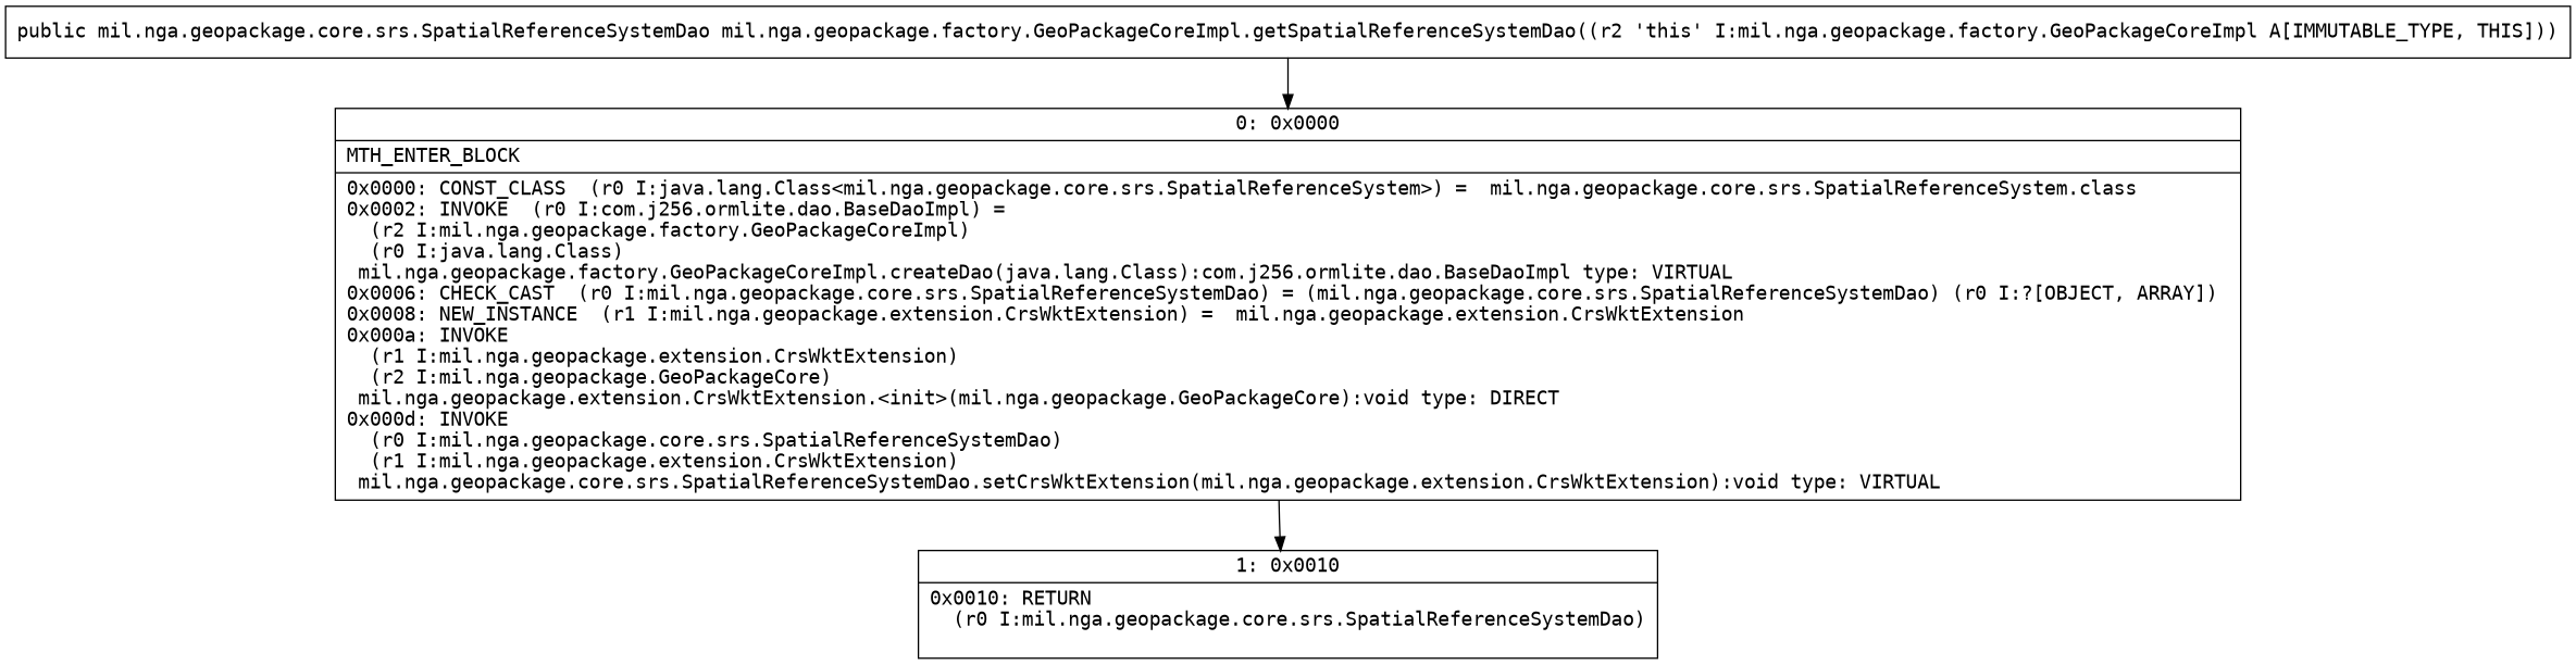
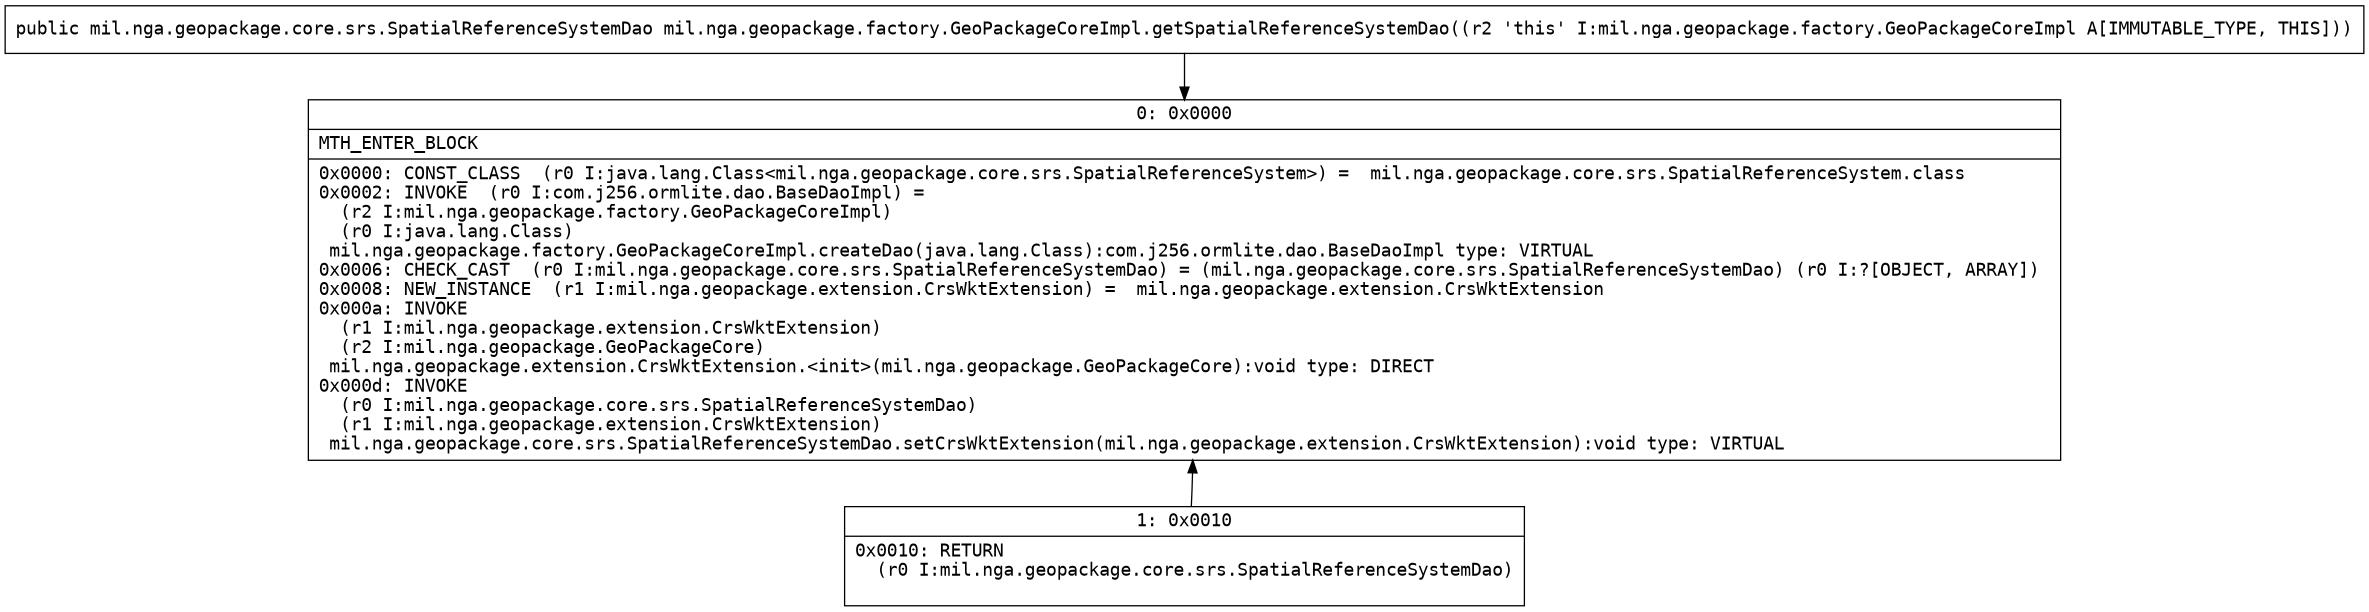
  digraph {
    fontname="DejaVu Sans Mono"
    node [shape=record fontname="DejaVu Sans Mono"]
    edge [fontname="DejaVu Sans Mono"]
    n1 [label="{0\:\ 0x0000|MTH_ENTER_BLOCK\l|0x0000: CONST_CLASS  (r0 I:java.lang.Class\<mil.nga.geopackage.core.srs.SpatialReferenceSystem\>) =  mil.nga.geopackage.core.srs.SpatialReferenceSystem.class \l0x0002: INVOKE  (r0 I:com.j256.ormlite.dao.BaseDaoImpl) = \l  (r2 I:mil.nga.geopackage.factory.GeoPackageCoreImpl)\l  (r0 I:java.lang.Class)\l mil.nga.geopackage.factory.GeoPackageCoreImpl.createDao(java.lang.Class):com.j256.ormlite.dao.BaseDaoImpl type: VIRTUAL \l0x0006: CHECK_CAST  (r0 I:mil.nga.geopackage.core.srs.SpatialReferenceSystemDao) = (mil.nga.geopackage.core.srs.SpatialReferenceSystemDao) (r0 I:?[OBJECT, ARRAY]) \l0x0008: NEW_INSTANCE  (r1 I:mil.nga.geopackage.extension.CrsWktExtension) =  mil.nga.geopackage.extension.CrsWktExtension \l0x000a: INVOKE  \l  (r1 I:mil.nga.geopackage.extension.CrsWktExtension)\l  (r2 I:mil.nga.geopackage.GeoPackageCore)\l mil.nga.geopackage.extension.CrsWktExtension.\<init\>(mil.nga.geopackage.GeoPackageCore):void type: DIRECT \l0x000d: INVOKE  \l  (r0 I:mil.nga.geopackage.core.srs.SpatialReferenceSystemDao)\l  (r1 I:mil.nga.geopackage.extension.CrsWktExtension)\l mil.nga.geopackage.core.srs.SpatialReferenceSystemDao.setCrsWktExtension(mil.nga.geopackage.extension.CrsWktExtension):void type: VIRTUAL \l}"]
    n2 [label="{1\:\ 0x0010|0x0010: RETURN  \l  (r0 I:mil.nga.geopackage.core.srs.SpatialReferenceSystemDao)\l \l}"]
    n3 [label="{public mil.nga.geopackage.core.srs.SpatialReferenceSystemDao mil.nga.geopackage.factory.GeoPackageCoreImpl.getSpatialReferenceSystemDao((r2 'this' I:mil.nga.geopackage.factory.GeoPackageCoreImpl A[IMMUTABLE_TYPE, THIS])) }"]
-   n1 -> n2
+   n2 -> n1
    n3 -> n1
  }
